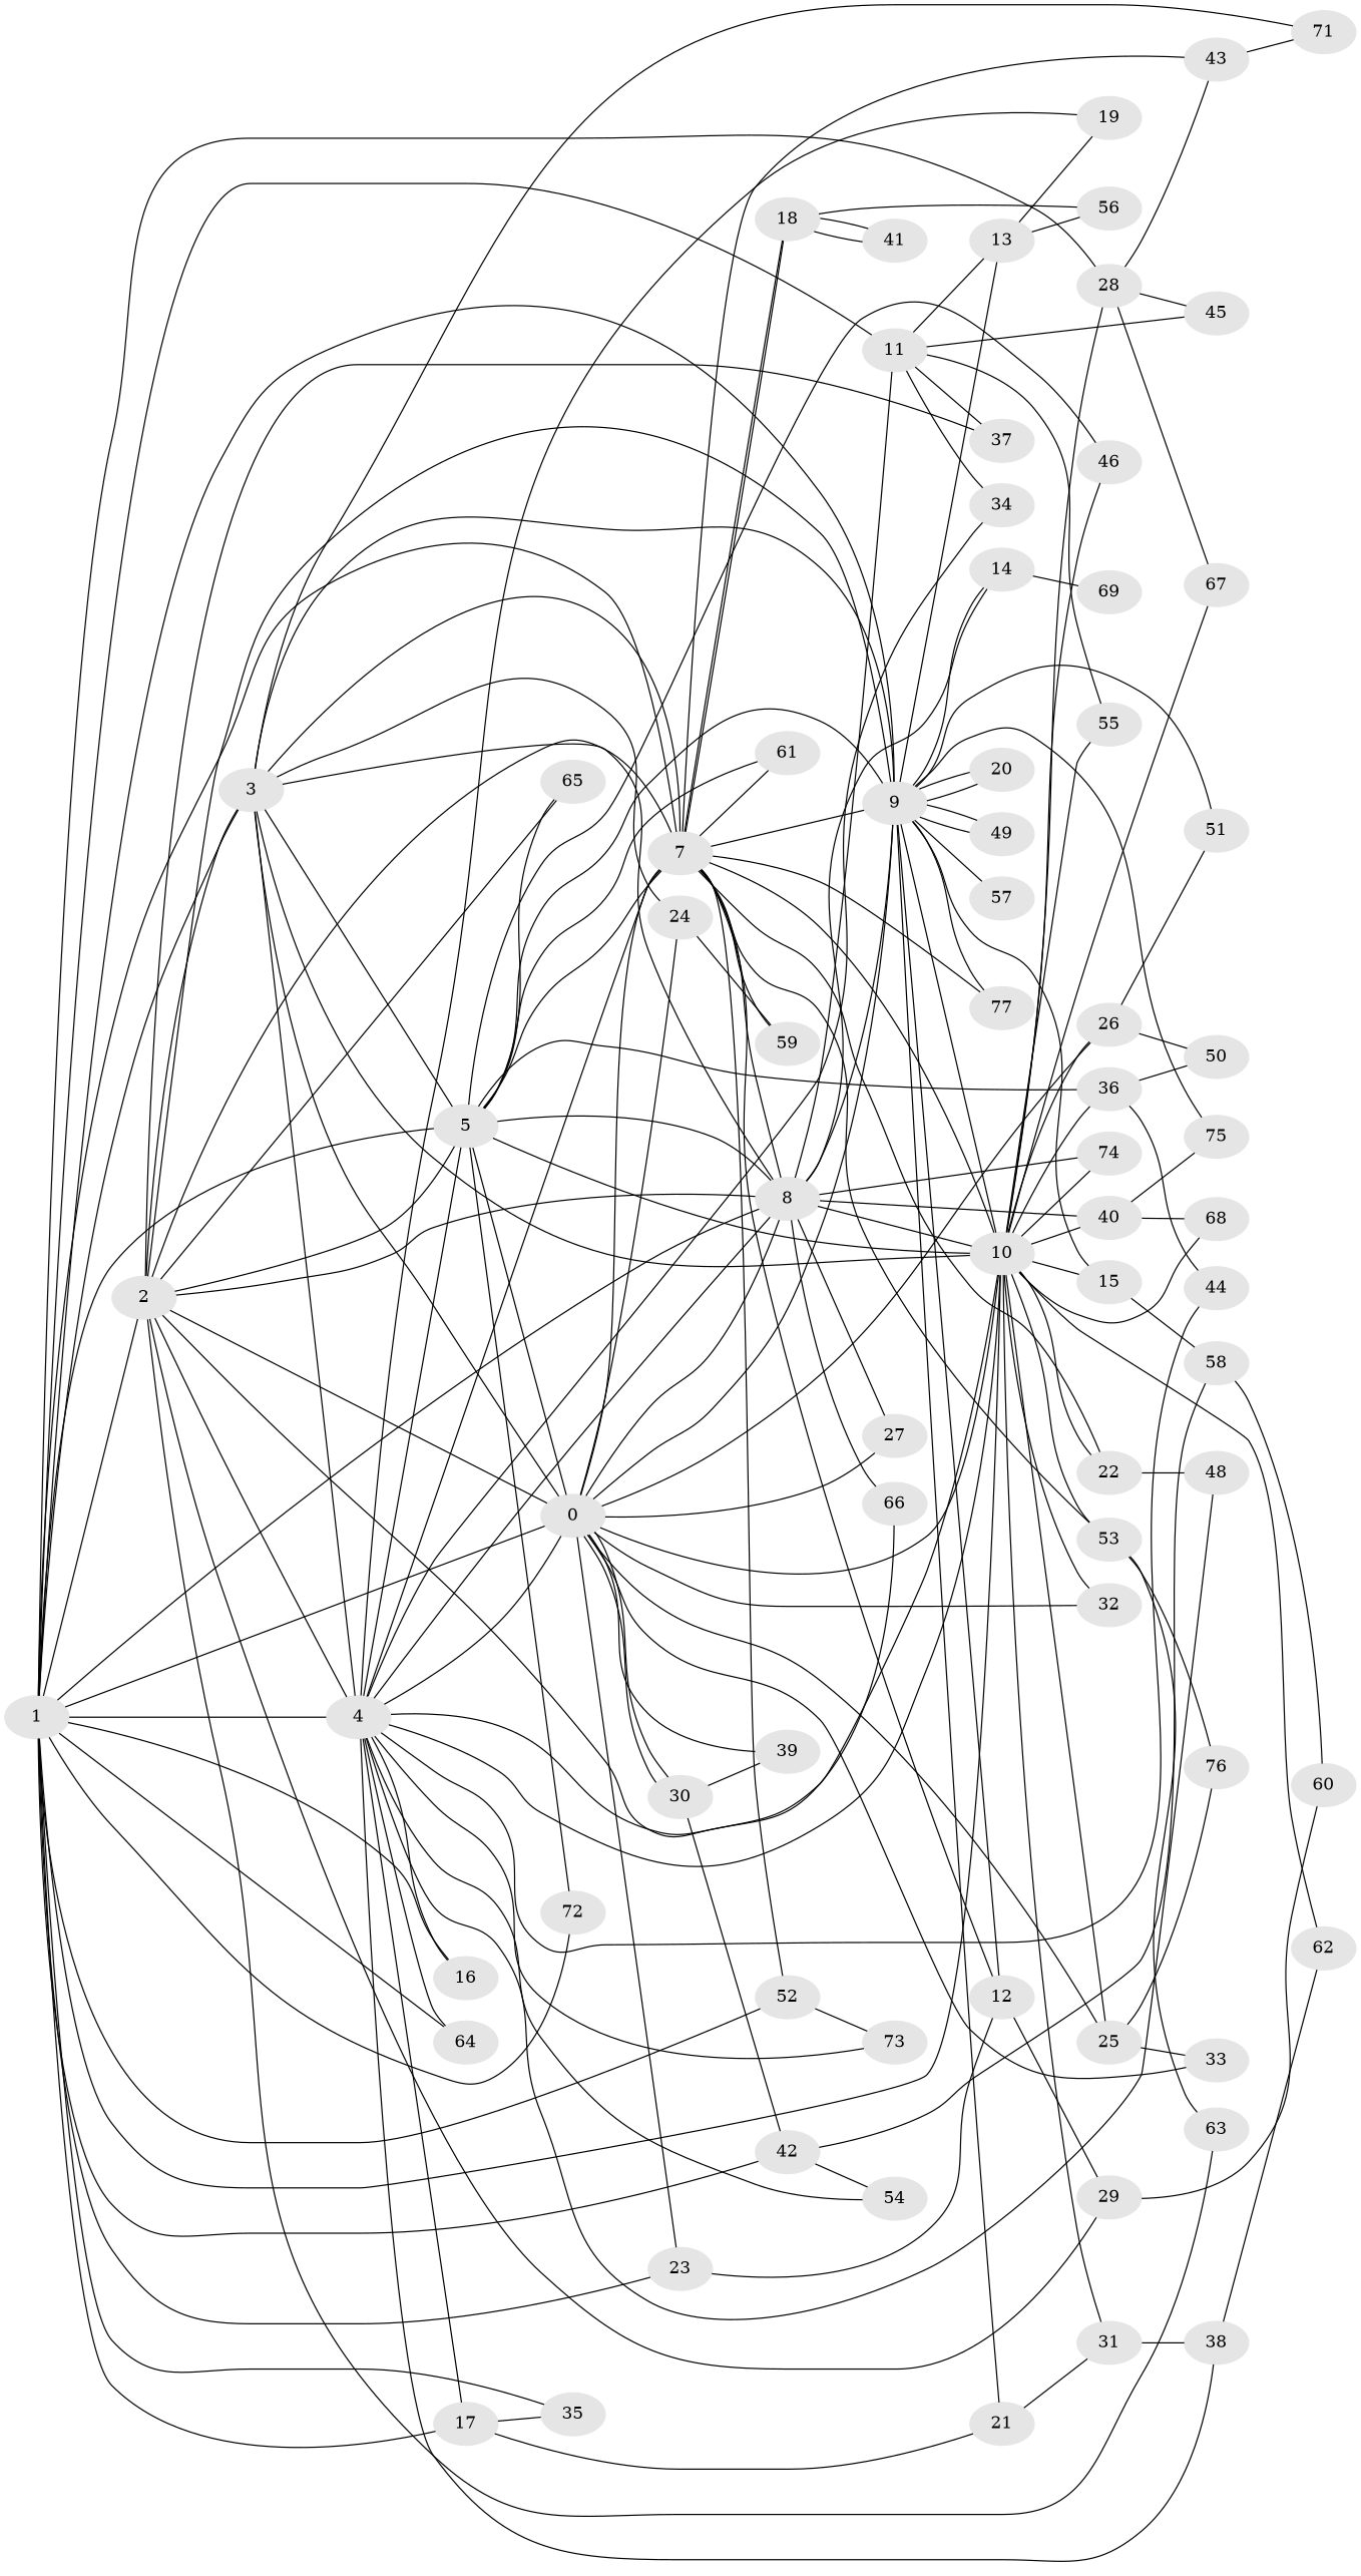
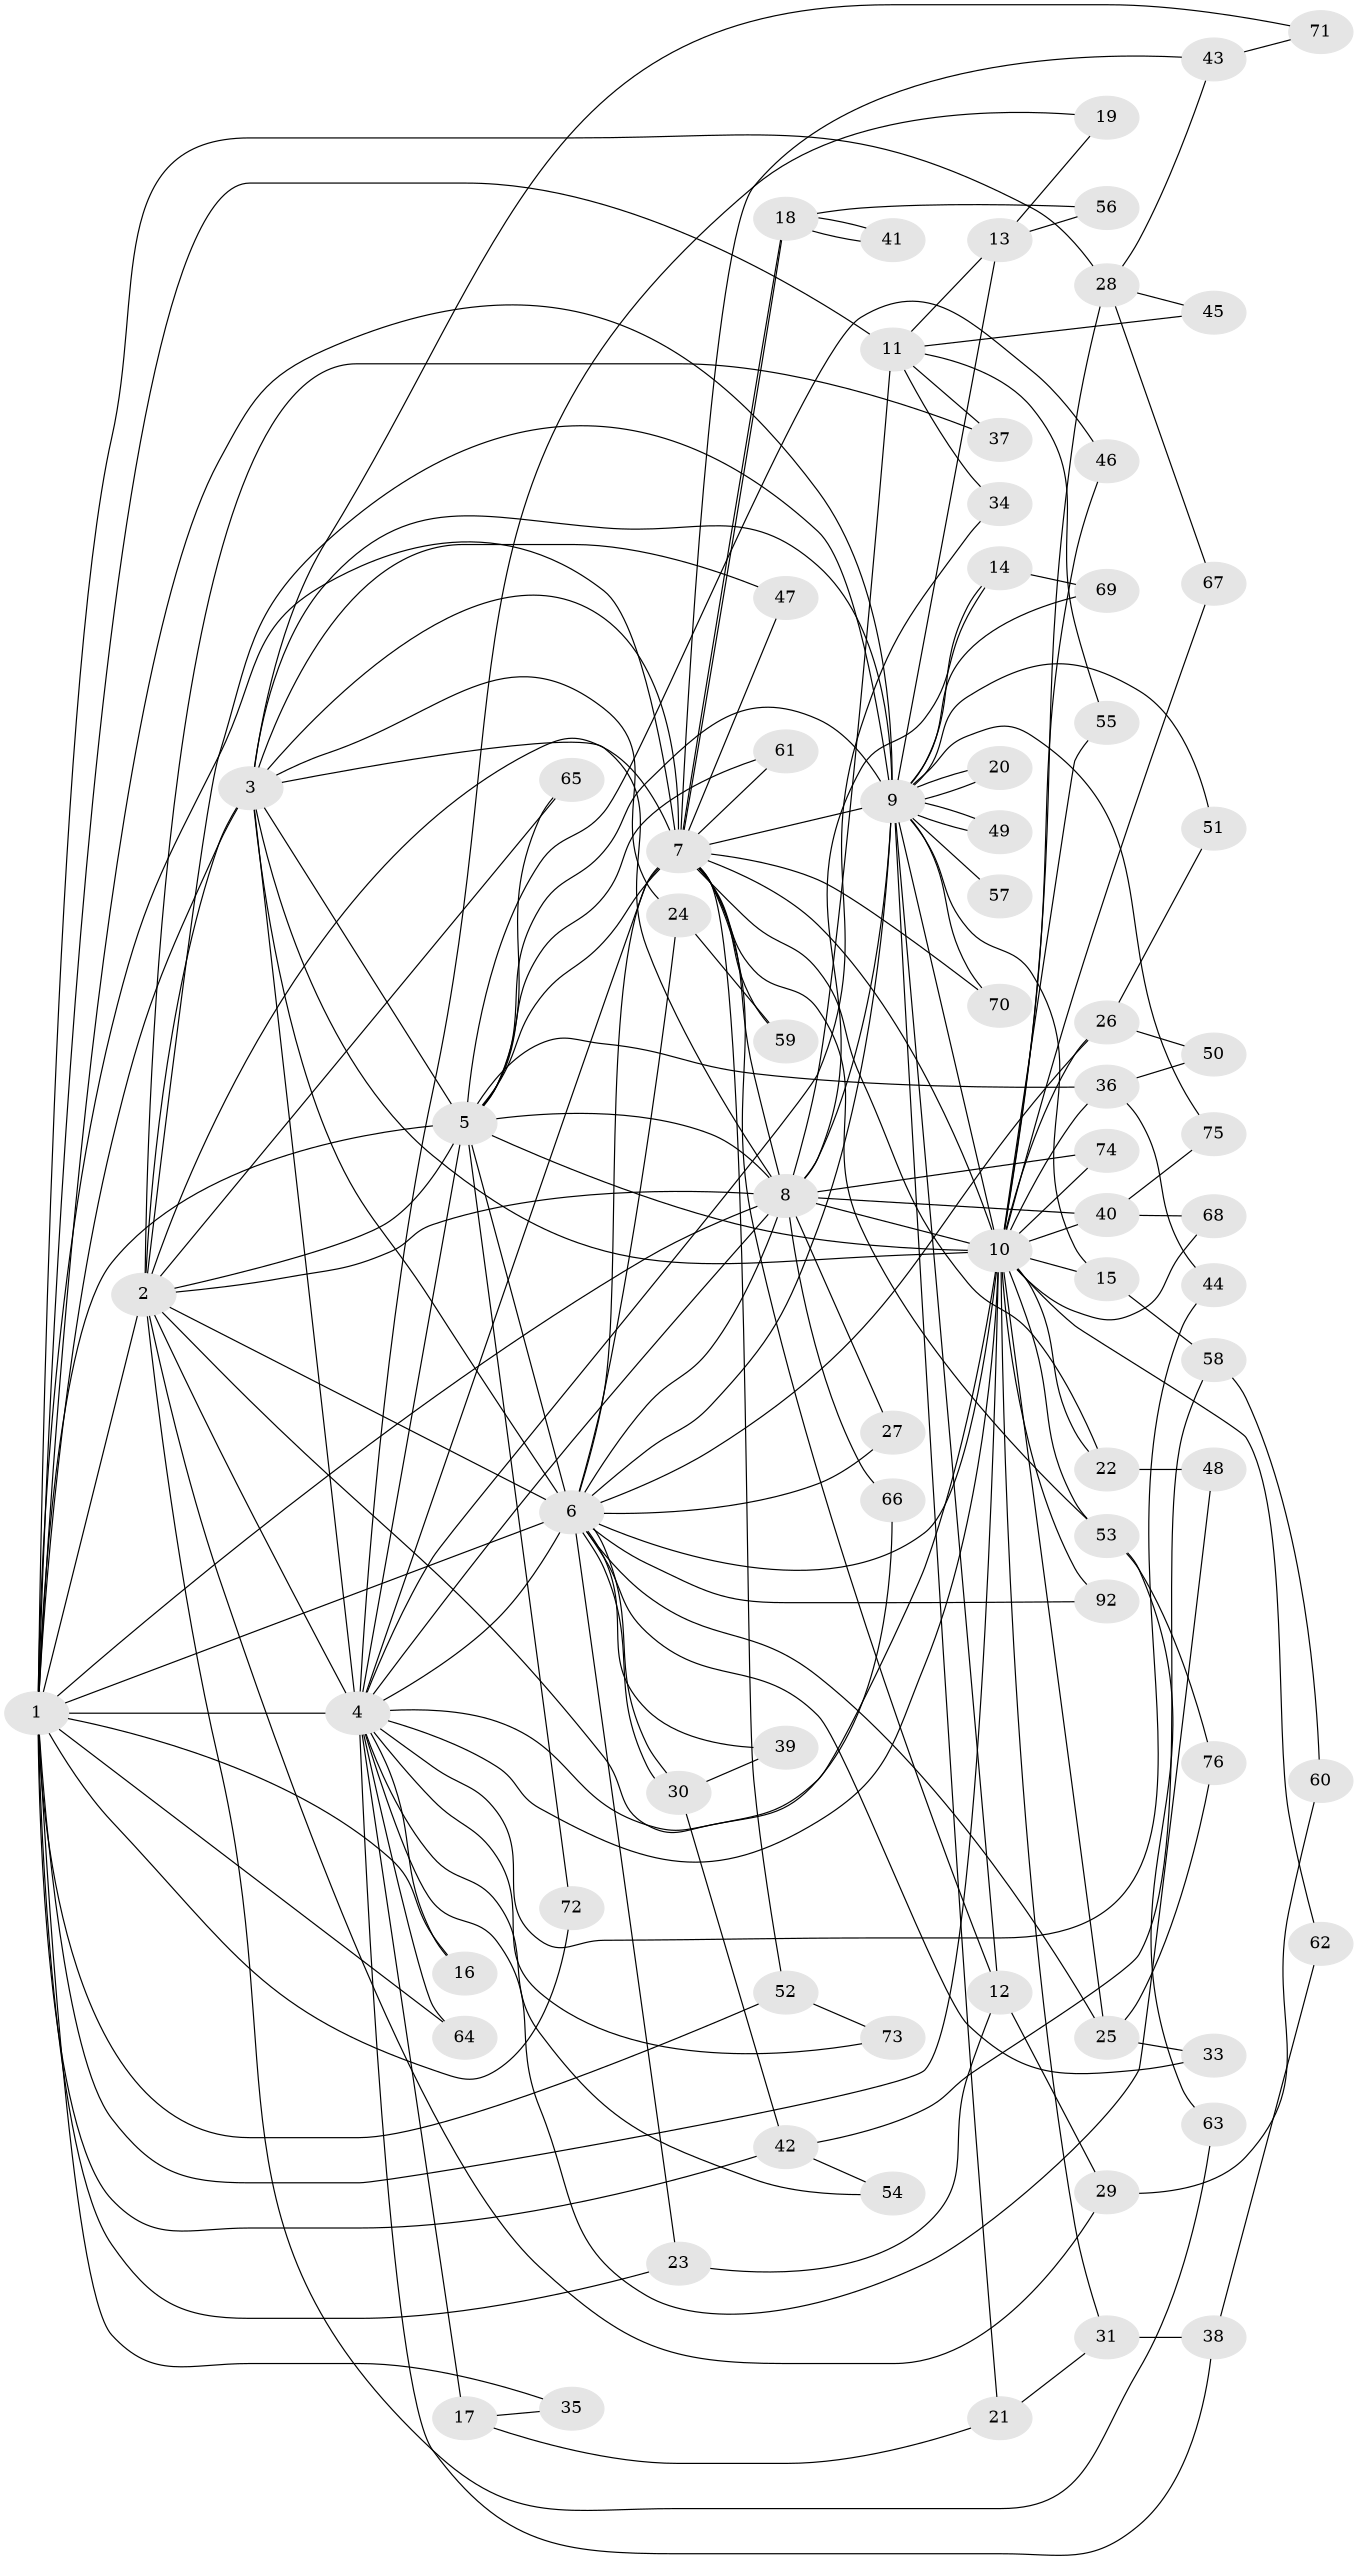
  graph {
    rankdir=LR
    node [color=gray90 style=filled]
    1
    2
    3
    4
    5
-   6 [label=0]
+   6
    7
    8
    9
    10
    11
    16
    17
    23
    28
    35
    42
    52
    64
    72
    29
    37
    63
    65
    24
+   47
    71
    19
    34
    38
    44
    48
    54
    66
    73
    36
    46
    61
    25
    26
    27
    30
-   32
+   32 [label=92]
    33
    39
    12
    18
    22
    43
    53
    59
-   70 [label=77]
+   70
    14
    40
    74
    13
    15
    20
    21
    49
    51
    57
    69
    75
    31
    55
    62
    67
    68
    45
    58
    60
    50
    76
    56
    41
    1 -- 2
    1 -- 3
    1 -- 4
    1 -- 5
    1 -- 6
    1 -- 7
    1 -- 8
    1 -- 9
    1 -- 10
    1 -- 11
    1 -- 16
-   1 -- 17
    1 -- 23
    1 -- 28
    1 -- 35
    1 -- 42
    1 -- 52
    1 -- 64
    1 -- 72
    2 -- 3
    2 -- 4
    2 -- 5
    2 -- 6
    2 -- 7
    2 -- 8
    2 -- 9
    2 -- 10
    2 -- 29
    2 -- 37
    2 -- 63
    2 -- 65
    3 -- 4
    3 -- 5
    3 -- 6
    3 -- 7
    3 -- 8
    3 -- 9
    3 -- 10
    3 -- 24
+   3 -- 47
    3 -- 71
    4 -- 5
    4 -- 6
    4 -- 7
    4 -- 8
    4 -- 10
    4 -- 16
    4 -- 17
    4 -- 64
    4 -- 19
    4 -- 34
    4 -- 38
    4 -- 44
    4 -- 48
    4 -- 54
    4 -- 66
    4 -- 73
    5 -- 6
    5 -- 7
    5 -- 8
    5 -- 9
    5 -- 10
    5 -- 72
    5 -- 65
    5 -- 36
    5 -- 46
    5 -- 61
    6 -- 7
    6 -- 8
    6 -- 9
    6 -- 10
    6 -- 23
    6 -- 24
    6 -- 25
    6 -- 26
    6 -- 27
    6 -- 30
    6 -- 30
    6 -- 32
    6 -- 33
    6 -- 39
    7 -- 8
    7 -- 9
    7 -- 10
    7 -- 52
+   7 -- 47
    7 -- 61
    7 -- 12
    7 -- 18
    7 -- 18
    7 -- 22
    7 -- 43
    7 -- 53
    7 -- 59
    7 -- 70
    8 -- 9
    8 -- 10
    8 -- 11
    8 -- 66
    8 -- 27
    8 -- 14
    8 -- 40
    8 -- 74
    9 -- 10
    9 -- 12
    9 -- 70
    9 -- 14
    9 -- 13
    9 -- 15
    9 -- 20
    9 -- 20
    9 -- 21
    9 -- 49
    9 -- 49
    9 -- 51
    9 -- 57
+   9 -- 69
    9 -- 75
    10 -- 28
    10 -- 36
    10 -- 46
    10 -- 25
    10 -- 26
    10 -- 32
    10 -- 22
    10 -- 53
    10 -- 40
    10 -- 74
    10 -- 15
    10 -- 31
    10 -- 55
    10 -- 62
    10 -- 67
    10 -- 68
    11 -- 37
    11 -- 34
    11 -- 13
    11 -- 55
    11 -- 45
    17 -- 35
    17 -- 21
    23 -- 12
    28 -- 43
    28 -- 67
    28 -- 45
    42 -- 54
    42 -- 58
    52 -- 73
    29 -- 60
    24 -- 59
    38 -- 62
    36 -- 44
    36 -- 50
    25 -- 33
    25 -- 76
    26 -- 51
    26 -- 50
    30 -- 42
    30 -- 39
    12 -- 29
    18 -- 56
    18 -- 41
    18 -- 41
    22 -- 48
    43 -- 71
    53 -- 63
    53 -- 76
    14 -- 69
    40 -- 75
    40 -- 68
    13 -- 19
    13 -- 56
    15 -- 58
    21 -- 31
    31 -- 38
    58 -- 60
  }
